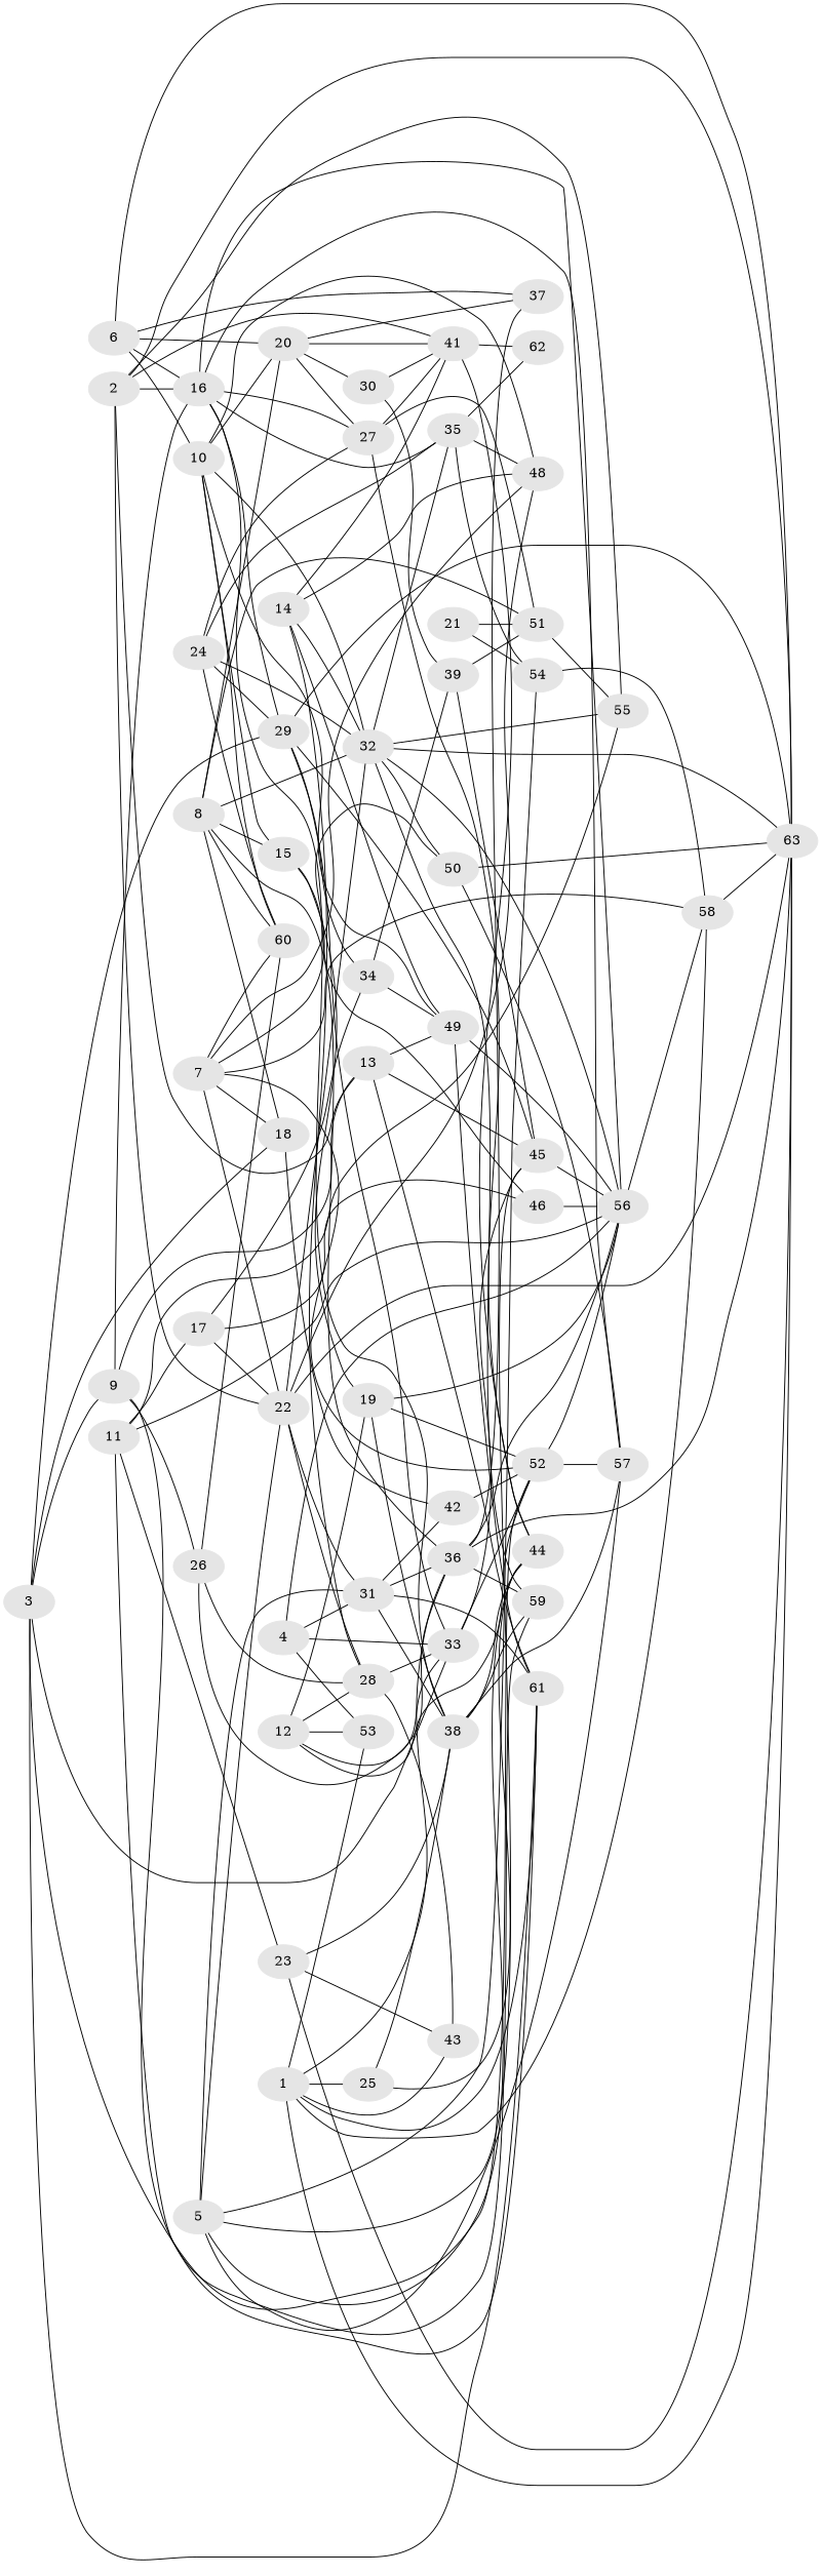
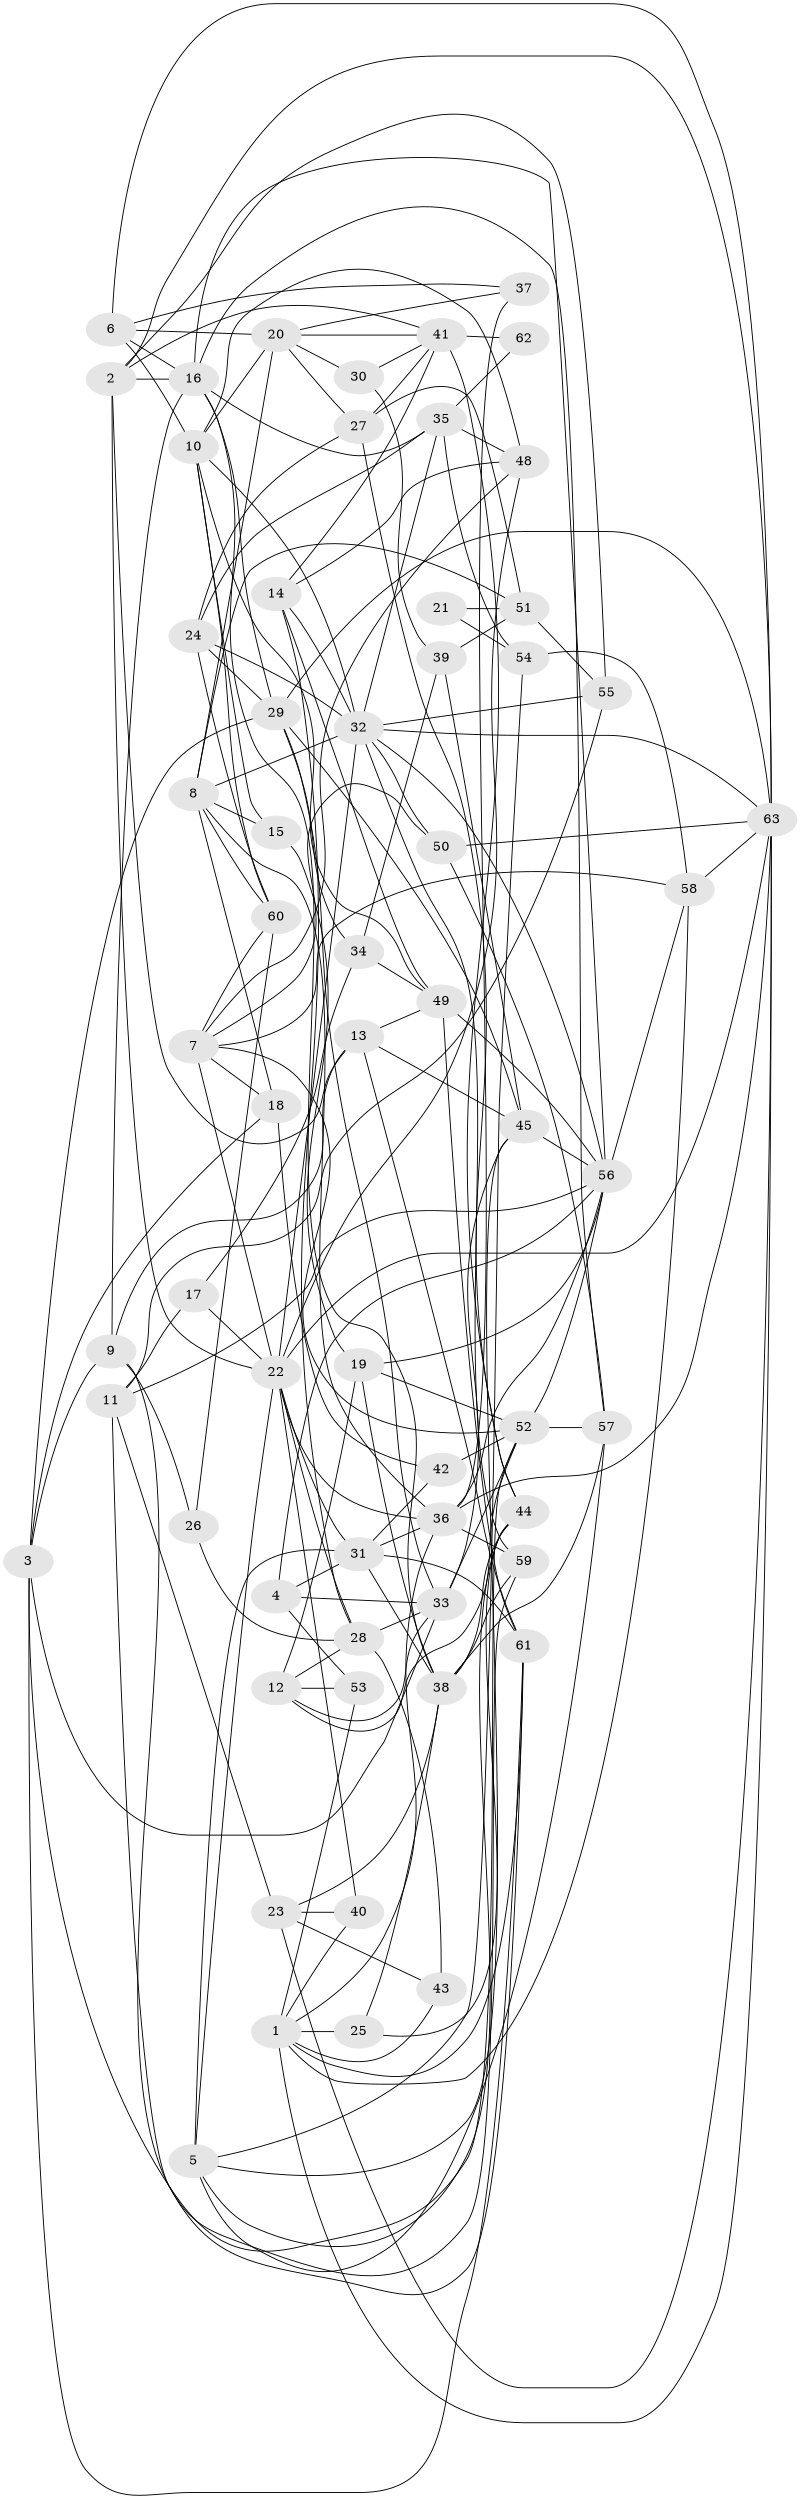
  graph {
    rankdir=LR
    node [color=gray90 style=filled]
    edge [weight=1.0]
    1
    25
    36
+   40
    43
    53
    58
    61
    63
    44
    38
    56
    37
    59
    2
    13
    16
    22
    41
    55
    45
    49
    29
    57
    27
    35
    31
    48
    32
    28
    62
    3
    9
    18
    33
    52
    26
    42
    34
    4
    5
    54
    6
    10
    20
    60
    15
    30
    7
    50
    8
    51
    19
-   46
    11
    17
    23
    12
    14
    39
    21
    24
    1 -- 25 [weight=2.0]
    1 -- 36
+   1 -- 40
    1 -- 43
    1 -- 53
    1 -- 58
    1 -- 61
    1 -- 63
    25 -- 44
    25 -- 38
    36 -- 63
    36 -- 56
    36 -- 37
    36 -- 59
    58 -- 63
    38 -- 44
    38 -- 59
    38 -- 57
    56 -- 58
    2 -- 63
    2 -- 13
    2 -- 16
    2 -- 22
    2 -- 41
    2 -- 55
    13 -- 61
    13 -- 45
    13 -- 49
    16 -- 38
    16 -- 56
    16 -- 29
    16 -- 57
-   16 -- 27
    16 -- 35
-   26 -- 36
+   22 -- 36
+   22 -- 40
    22 -- 63
    22 -- 31
    22 -- 48
    22 -- 32
    22 -- 28
    41 -- 44
    41 -- 62 [weight=2.0]
    45 -- 56
    49 -- 61
    49 -- 56
    29 -- 63
    29 -- 45
    29 -- 33
    29 -- 34
    27 -- 44
    27 -- 41
    27 -- 51
    35 -- 48
    35 -- 62
    35 -- 54
    31 -- 36
    31 -- 61 [weight=2.0]
    31 -- 38
    31 -- 42
    32 -- 63 [weight=2.0]
    32 -- 56
    32 -- 59 [weight=2.0]
    32 -- 55
    32 -- 35
    32 -- 50
    28 -- 43
    28 -- 33
    3 -- 61
    3 -- 29
    3 -- 9
    3 -- 18
    3 -- 33
    3 -- 52
    9 -- 61
    9 -- 13
    9 -- 16
    9 -- 26
    18 -- 42
    33 -- 45
    33 -- 52
    52 -- 56
    52 -- 57
    26 -- 28
    26 -- 60
    42 -- 52
    34 -- 49
    34 -- 39
    4 -- 53
    4 -- 56
    4 -- 31
    4 -- 33
    5 -- 44
    5 -- 22
    5 -- 45
    5 -- 57
    5 -- 31
    5 -- 54
    54 -- 58
    6 -- 63
    6 -- 37
    6 -- 16
    6 -- 10
    6 -- 20
    10 -- 49
    10 -- 48
    10 -- 32
    10 -- 20
    10 -- 60
    10 -- 15
    20 -- 37
    20 -- 41
    20 -- 27
    20 -- 30
    15 -- 19
-   15 -- 46
    30 -- 41
    30 -- 39
    7 -- 58
    7 -- 22
    7 -- 48
    7 -- 18
    7 -- 52 [weight=2.0]
    7 -- 60
    7 -- 50
    50 -- 63
    50 -- 57
    8 -- 36
    8 -- 32 [weight=2.0]
    8 -- 18
    8 -- 20
    8 -- 60
    8 -- 15
    8 -- 51
    51 -- 55
    19 -- 38
    19 -- 56
    19 -- 52
-   46 -- 56 [weight=2.0]
    11 -- 56
    11 -- 59
    11 -- 55
    11 -- 17
    11 -- 23
    17 -- 22
    17 -- 34
-   17 -- 46
+   23 -- 40
    23 -- 43
    23 -- 63
    23 -- 38
    12 -- 53
    12 -- 28
    12 -- 33
    12 -- 52
    12 -- 19
    14 -- 41
    14 -- 49
    14 -- 48
    14 -- 32
    14 -- 28
    39 -- 45
    39 -- 51 [weight=3.0]
    21 -- 54
    21 -- 51
    24 -- 29
    24 -- 27
    24 -- 35
    24 -- 32
    24 -- 60
  }
